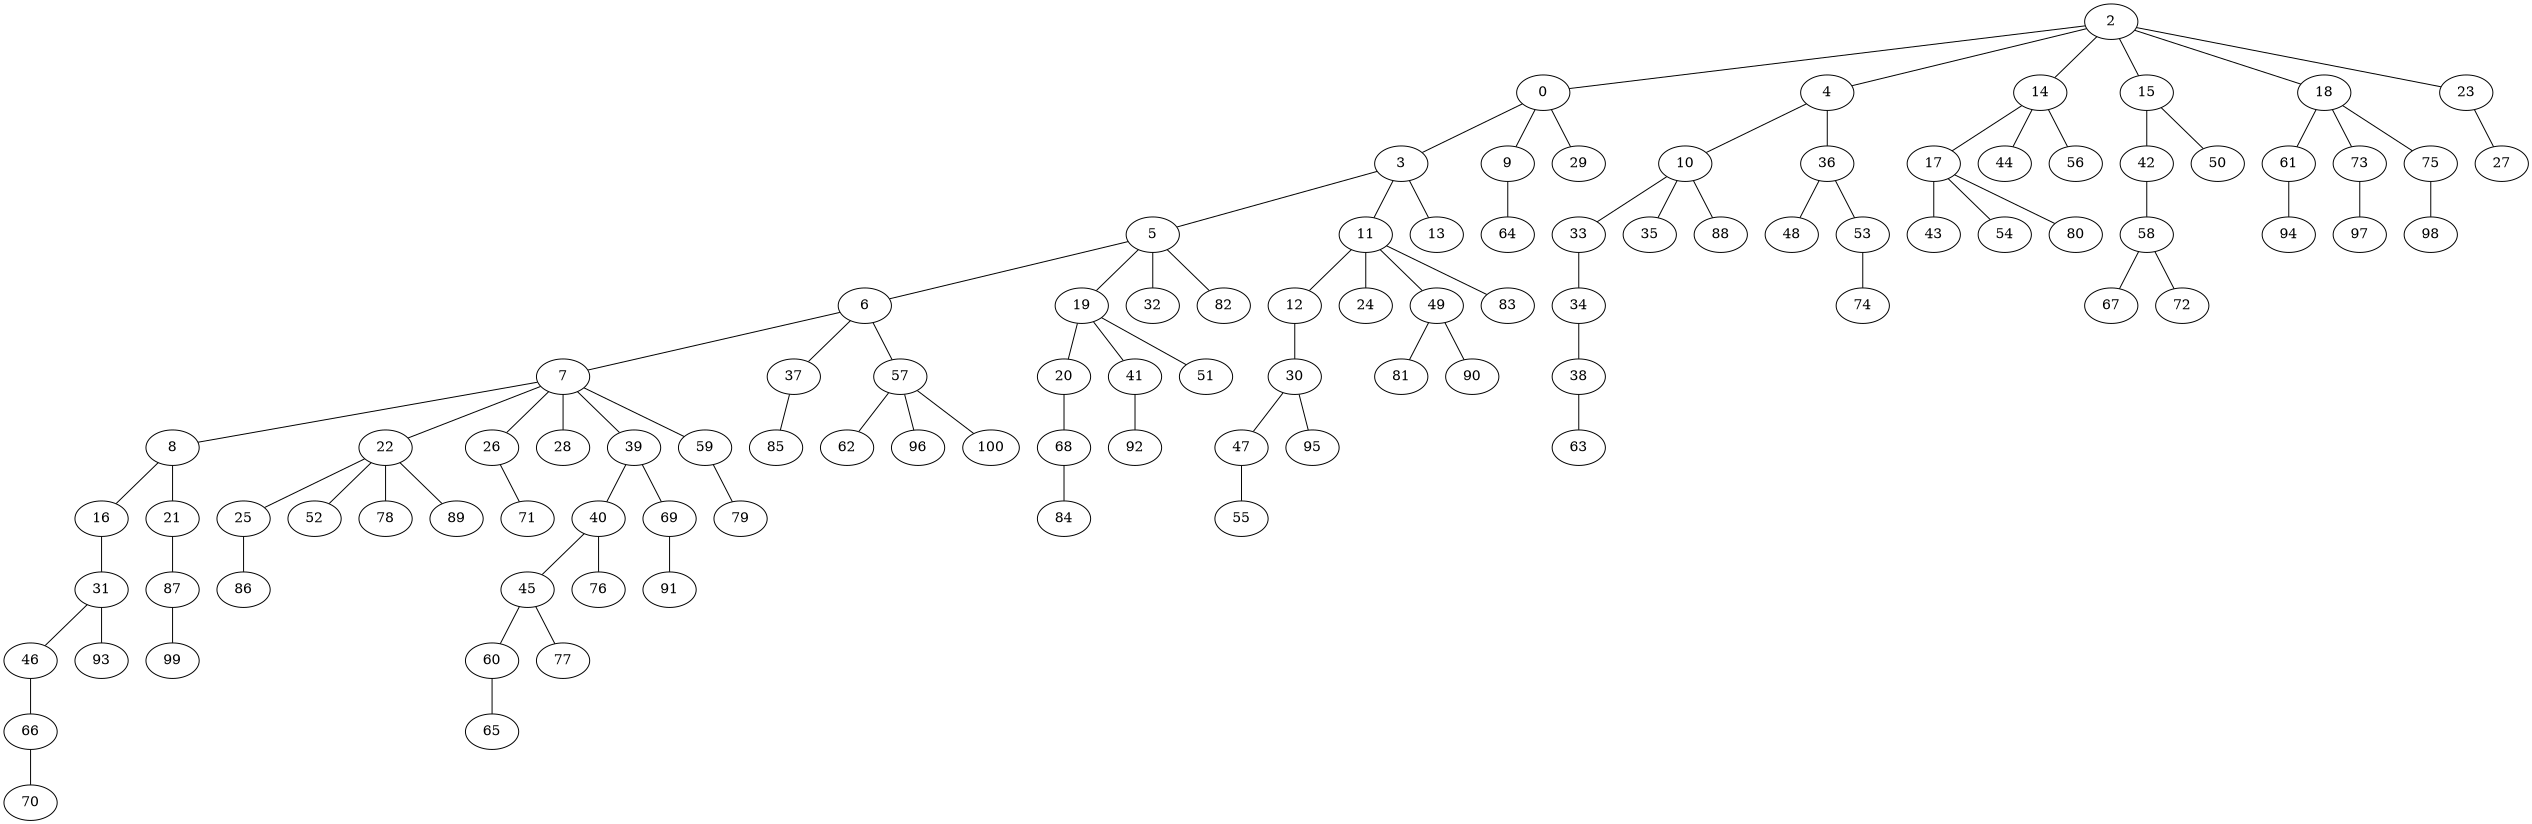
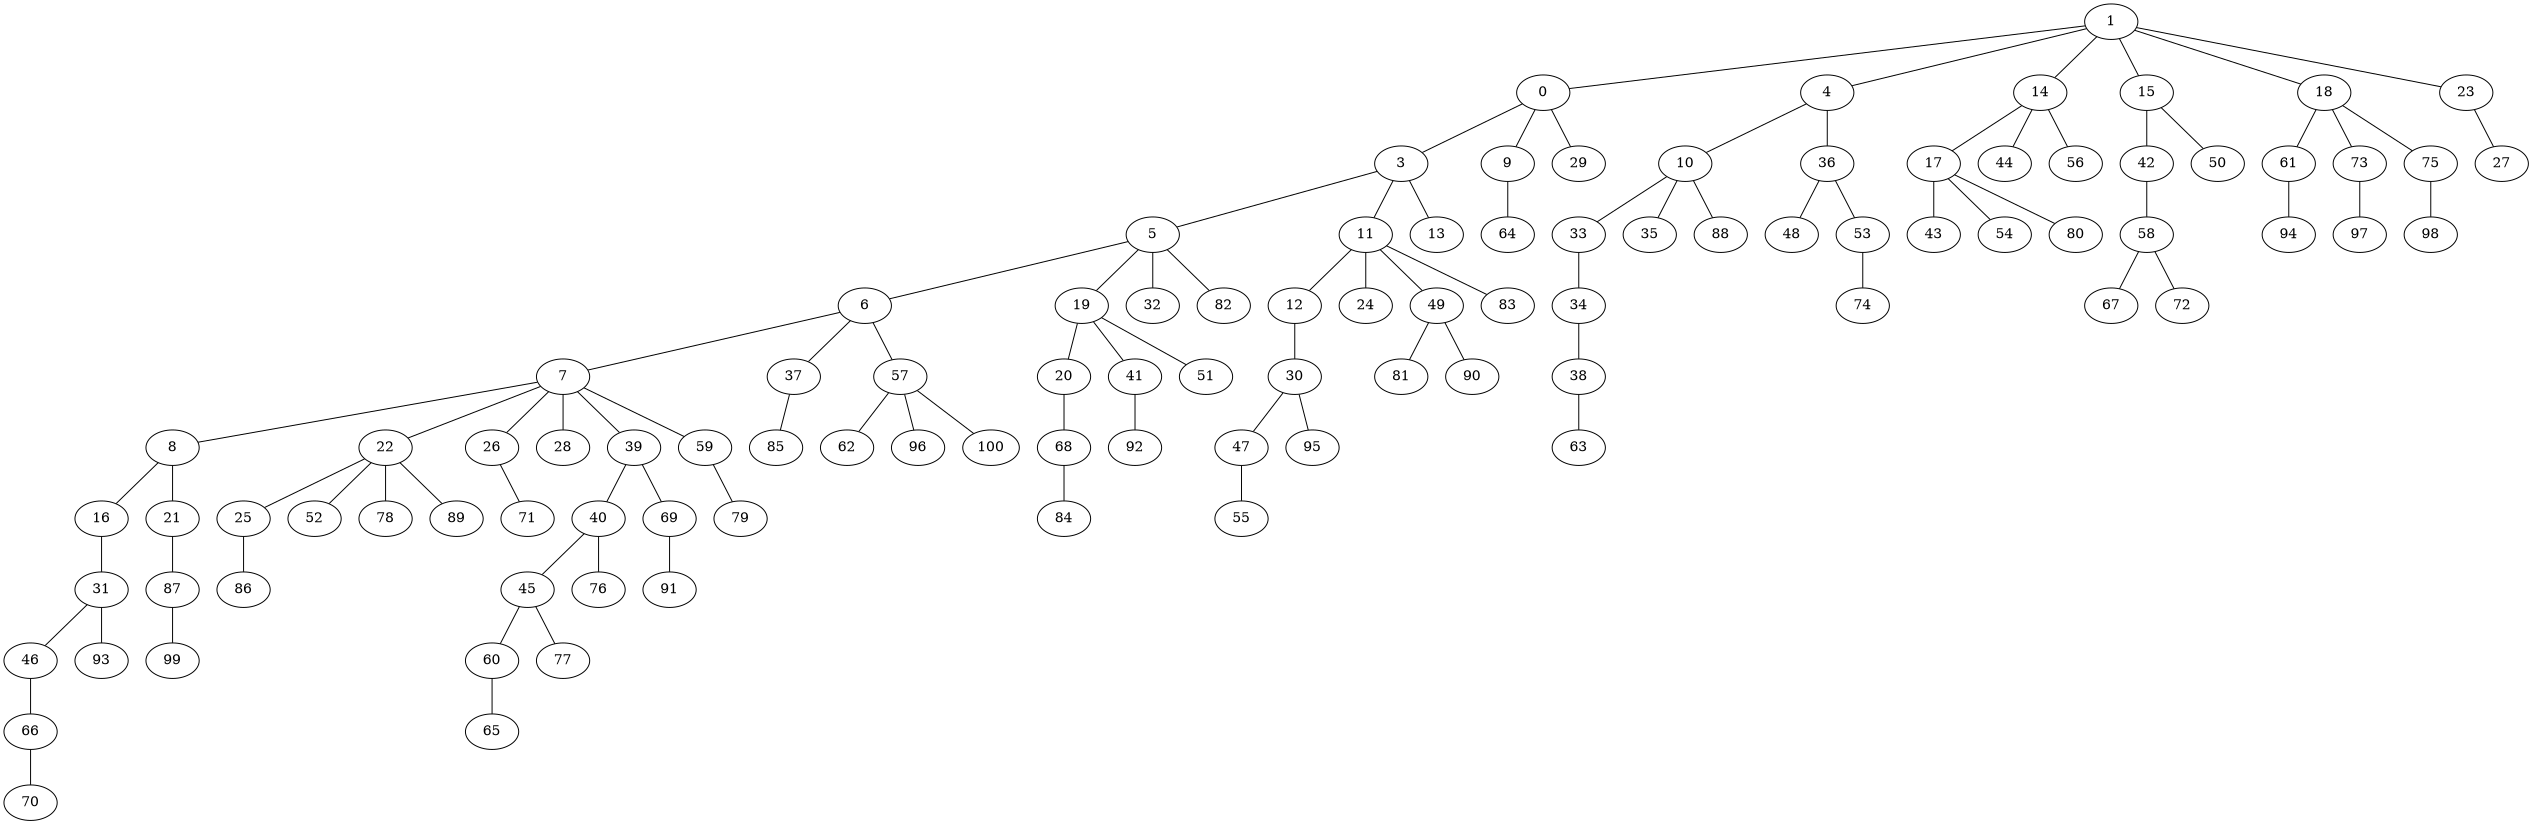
  graph {
    n1 [label=0]
-   1 [label=2]
+   1
    4
    14
    15
    18
    23
    3
    9
    29
    10
    36
    17
    44
    56
    42
    50
    61
    73
    75
    27
    5
    11
    13
    64
    33
    35
    88
    48
    53
    43
    54
    80
    58
    94
    97
    98
    6
    19
    32
    82
    12
    24
    49
    83
    7
    37
    57
    20
    41
    51
    30
    81
    90
    34
    74
    8
    22
    26
    28
    39
    59
    85
    62
    96
    100
    68
    92
    16
    21
    25
    52
    78
    89
    71
    40
    69
    79
    31
    87
    86
    45
    76
    91
    46
    93
    99
    38
    47
    95
    55
    67
    72
    66
    84
    70
    63
    60
    77
    65
    n1 -- 3
    n1 -- 9
    n1 -- 29
    1 -- n1
    1 -- 4
    1 -- 14
    1 -- 15
    1 -- 18
    1 -- 23
    4 -- 10
    4 -- 36
    14 -- 17
    14 -- 44
    14 -- 56
    15 -- 42
    15 -- 50
    18 -- 61
    18 -- 73
    18 -- 75
    23 -- 27
    3 -- 5
    3 -- 11
    3 -- 13
    9 -- 64
    10 -- 33
    10 -- 35
    10 -- 88
    36 -- 48
    36 -- 53
    17 -- 43
    17 -- 54
    17 -- 80
    42 -- 58
    61 -- 94
    73 -- 97
    75 -- 98
    5 -- 6
    5 -- 19
    5 -- 32
    5 -- 82
    11 -- 12
    11 -- 24
    11 -- 49
    11 -- 83
    33 -- 34
    53 -- 74
    58 -- 67
    58 -- 72
    6 -- 7
    6 -- 37
    6 -- 57
    19 -- 20
    19 -- 41
    19 -- 51
    12 -- 30
    49 -- 81
    49 -- 90
    7 -- 8
    7 -- 22
    7 -- 26
    7 -- 28
    7 -- 39
    7 -- 59
    37 -- 85
    57 -- 62
    57 -- 96
    57 -- 100
    20 -- 68
    41 -- 92
    30 -- 47
    30 -- 95
    34 -- 38
    8 -- 16
    8 -- 21
    22 -- 25
    22 -- 52
    22 -- 78
    22 -- 89
    26 -- 71
    39 -- 40
    39 -- 69
    59 -- 79
    68 -- 84
    16 -- 31
    21 -- 87
    25 -- 86
    40 -- 45
    40 -- 76
    69 -- 91
    31 -- 46
    31 -- 93
    87 -- 99
    45 -- 60
    45 -- 77
    46 -- 66
    38 -- 63
    47 -- 55
    66 -- 70
    60 -- 65
  }
